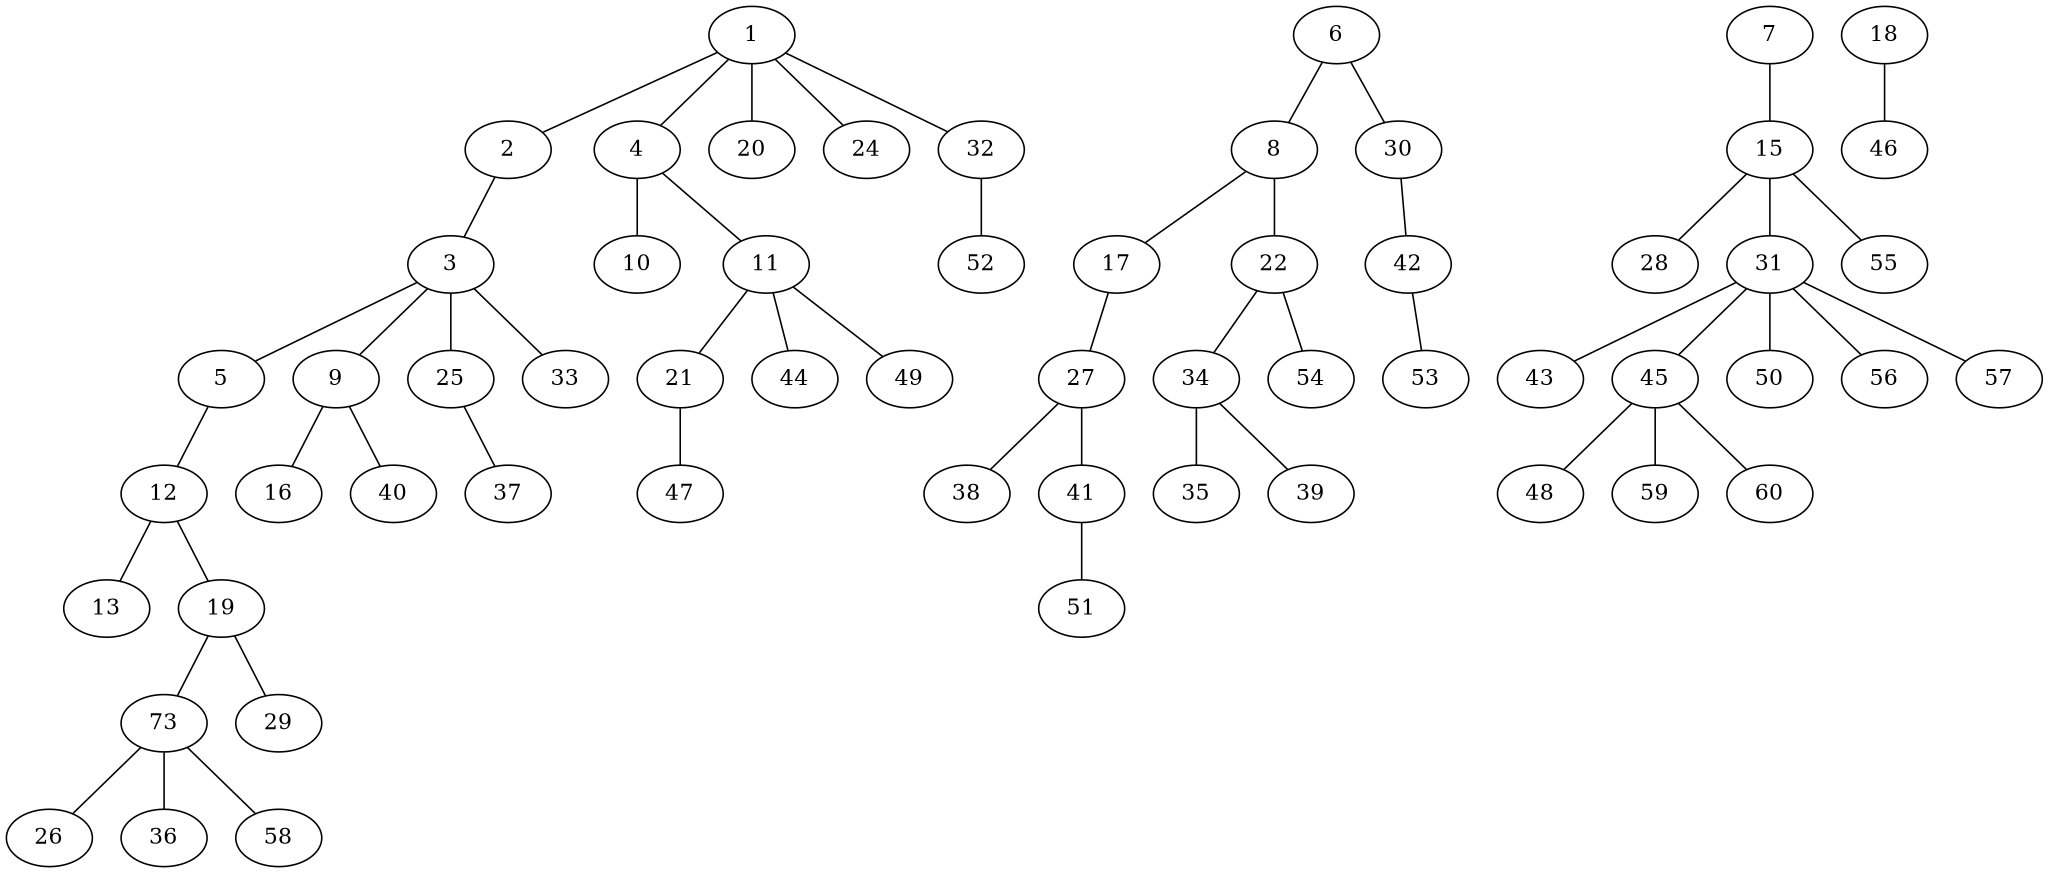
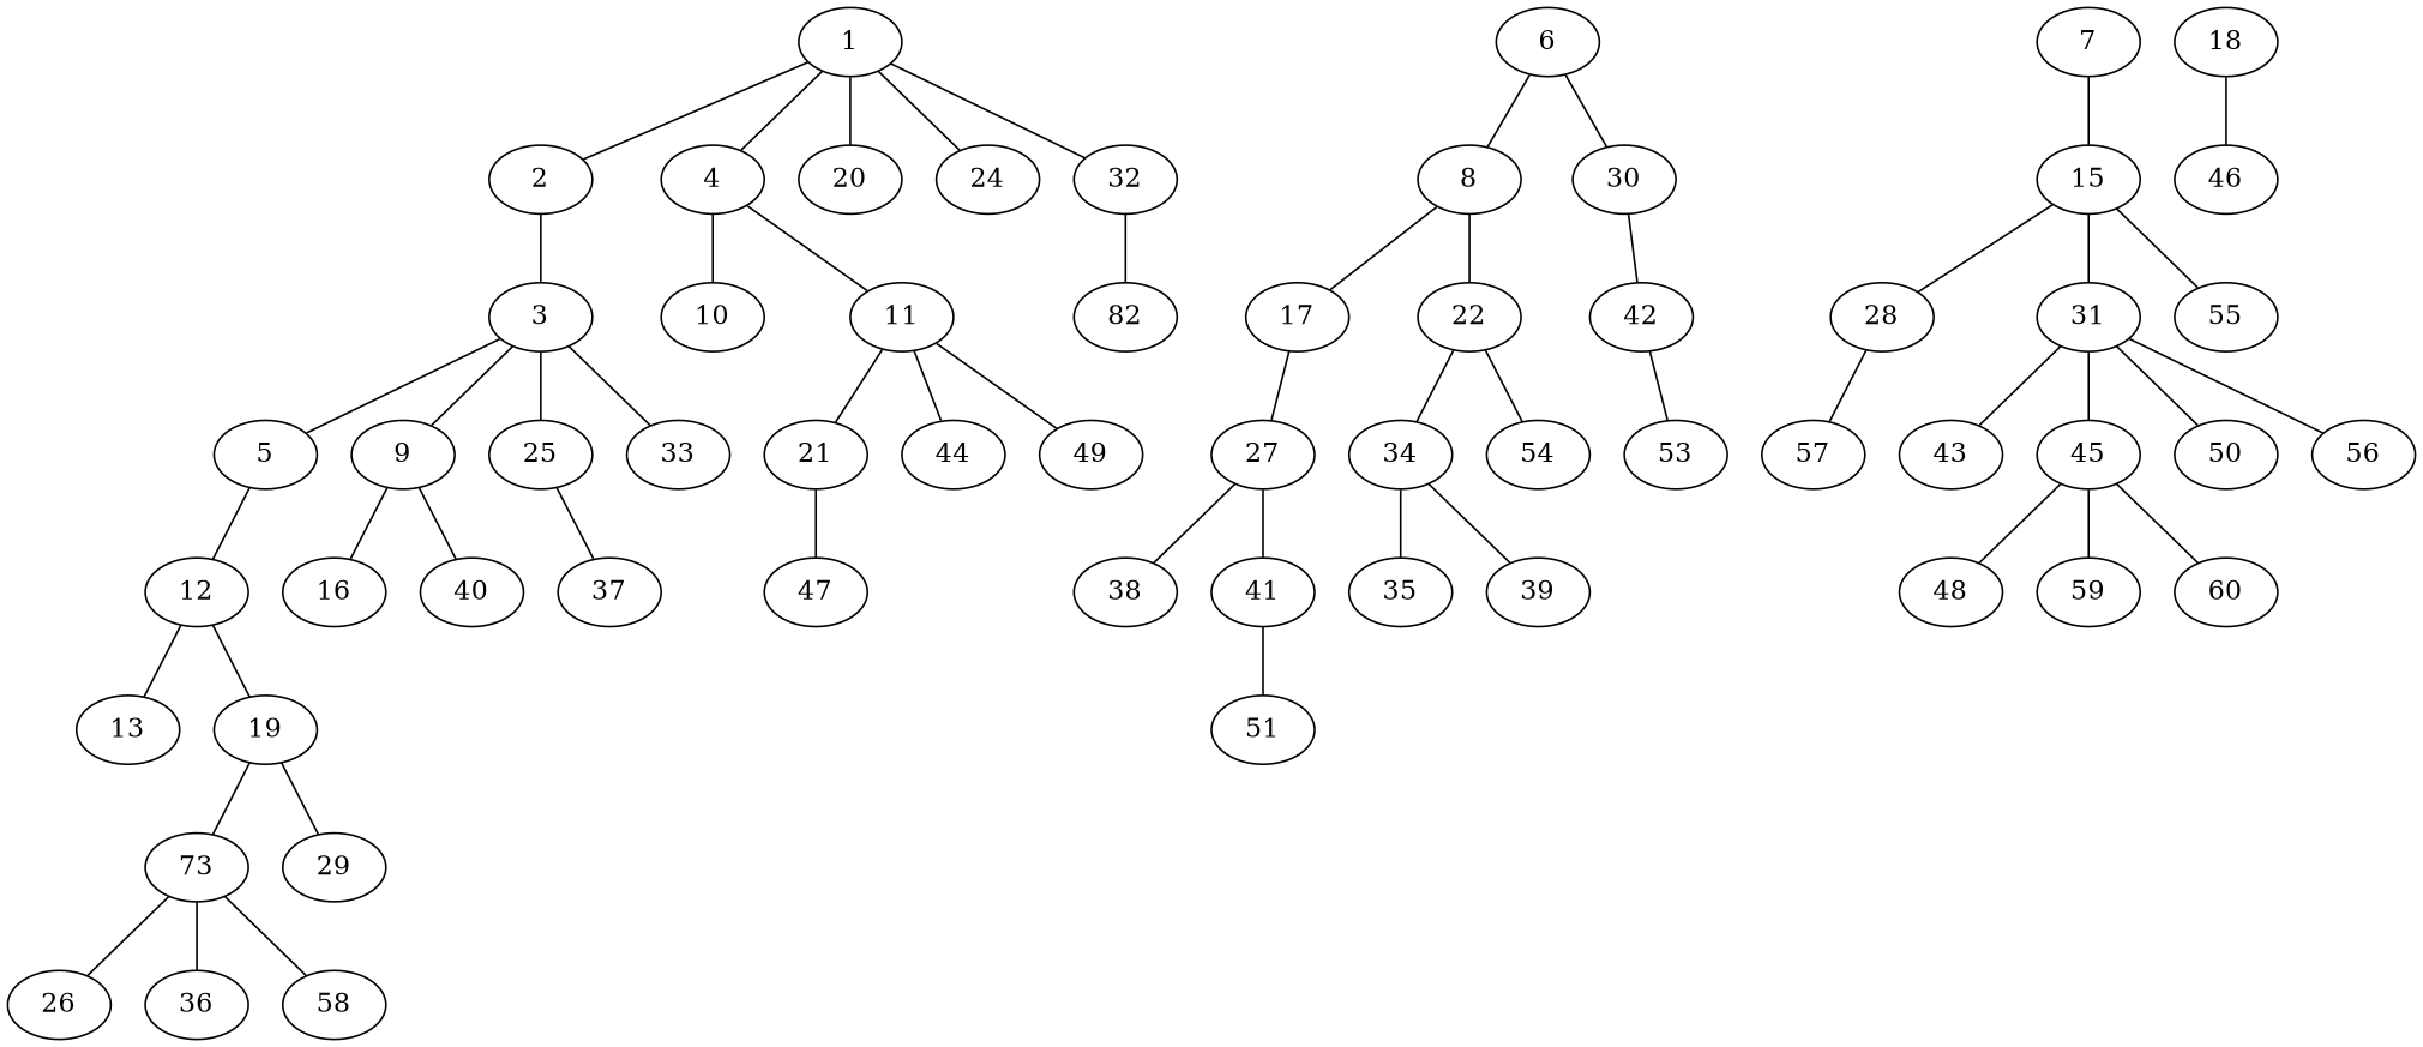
  graph {
    1
    2
    4
    20
    24
    32
    3
    10
    11
-   52
+   52 [label=82]
    5
    9
    25
    33
    6
    8
    30
    21
    44
    49
    12
    7
    15
    16
    40
    37
    13
    19
    28
    31
    55
    17
    22
    42
    47
    n36 [label=73]
    29
    27
    34
    54
    53
    18
    46
    43
    45
    50
    56
    57
    38
    41
    35
    39
    26
    36
    58
    48
    59
    60
    51
    1 -- 2
    1 -- 4
    1 -- 20
    1 -- 24
    1 -- 32
    2 -- 3
    4 -- 10
    4 -- 11
    32 -- 52
    3 -- 5
    3 -- 9
    3 -- 25
    3 -- 33
    11 -- 21
    11 -- 44
    11 -- 49
    5 -- 12
    9 -- 16
    9 -- 40
    25 -- 37
    6 -- 8
    6 -- 30
    8 -- 17
    8 -- 22
    30 -- 42
    21 -- 47
    12 -- 13
    12 -- 19
    7 -- 15
    15 -- 28
    15 -- 31
    15 -- 55
    19 -- n36
    19 -- 29
    31 -- 43
    31 -- 45
    31 -- 50
    31 -- 56
-   31 -- 57
+   28 -- 57
    17 -- 27
    22 -- 34
    22 -- 54
    42 -- 53
    n36 -- 26
    n36 -- 36
    n36 -- 58
    27 -- 38
    27 -- 41
    34 -- 35
    34 -- 39
    18 -- 46
    45 -- 48
    45 -- 59
    45 -- 60
    41 -- 51
  }
